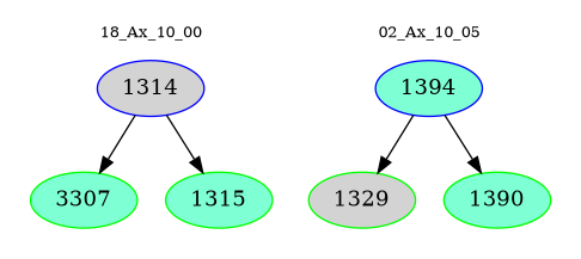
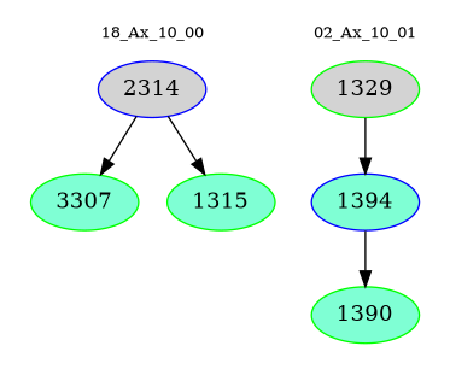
  digraph {
    node [color=green fillcolor=aquamarine style=filled]
    edge [color=black]
-   n1 [color=blue fillcolor=lightgrey label=1314]
+   n1 [color=blue fillcolor=lightgrey label=2314]
    n2 [label=3307]
    n3 [label=1315]
    n4 [color=blue label=1394]
    n5 [fillcolor=lightgrey label=1329]
    n6 [label=1390]
    subgraph cluster_1 {
      color=white
      fontsize=10
      label="18_Ax_10_00"
      n1
      n2
      n3
    }
    subgraph cluster_2 {
      color=white
      fontsize=10
-     label="02_Ax_10_05"
+     label="02_Ax_10_01"
      n4
      n5
      n6
    }
    n1 -> n2
    n1 -> n3
-   n4 -> n5
+   n5 -> n4
    n4 -> n6
  }
